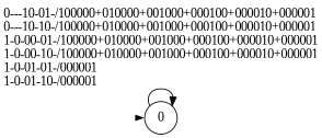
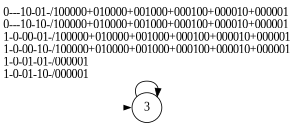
  digraph {
    nodesep=0.2
    rankdir=LR
    ranksep=0.8
    fontname="Liberation Serif"
    node [fontname="Liberation Serif"]
    edge [fontname="Liberation Serif"]
    init [shape=point style=invis]
-   n2 [label=0 shape=circle]
+   n2 [label=3 shape=circle]
    init -> n2 [penwidth=0]
    n2 -> n2 [label="0---10-01-/100000+010000+001000+000100+000010+000001\l0---10-10-/100000+010000+001000+000100+000010+000001\l1-0-00-01-/100000+010000+001000+000100+000010+000001\l1-0-00-10-/100000+010000+001000+000100+000010+000001\l1-0-01-01-/000001\l1-0-01-10-/000001\l"]
  }
